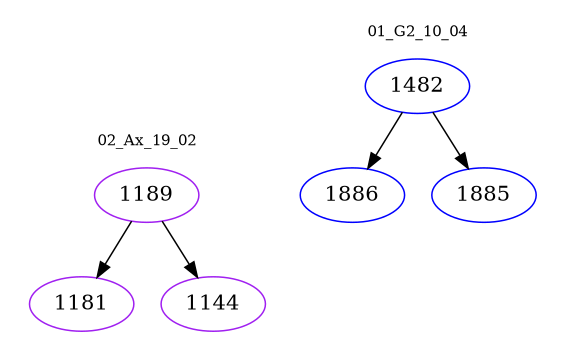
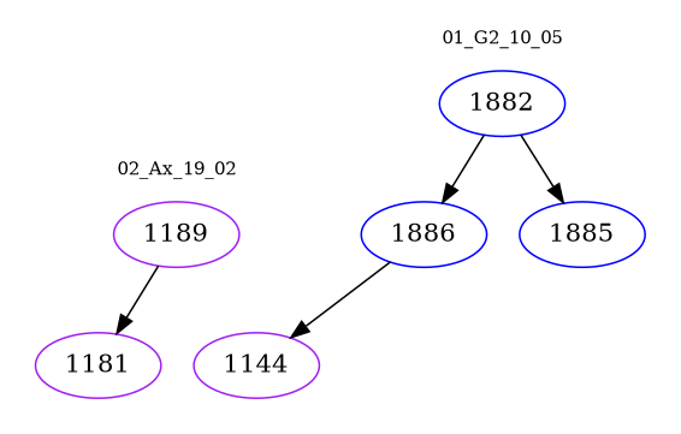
  digraph {
    node [color=purple]
    edge [color=black]
    n1 [label=1189]
    n2 [label=1181]
    n3 [label=1144]
-   n4 [color=blue label=1482]
+   n4 [color=blue label=1882]
    n5 [color=blue label=1886]
    n6 [color=blue label=1885]
    subgraph cluster_1 {
      color=white
      fontsize=10
      label="02_Ax_19_02"
      n1
      n2
      n3
    }
    subgraph cluster_2 {
      color=white
      fontsize=10
-     label="01_G2_10_04"
+     label="01_G2_10_05"
      n4
      n5
      n6
    }
    n1 -> n2
-   n1 -> n3
+   n5 -> n3
    n4 -> n5
    n4 -> n6
  }
